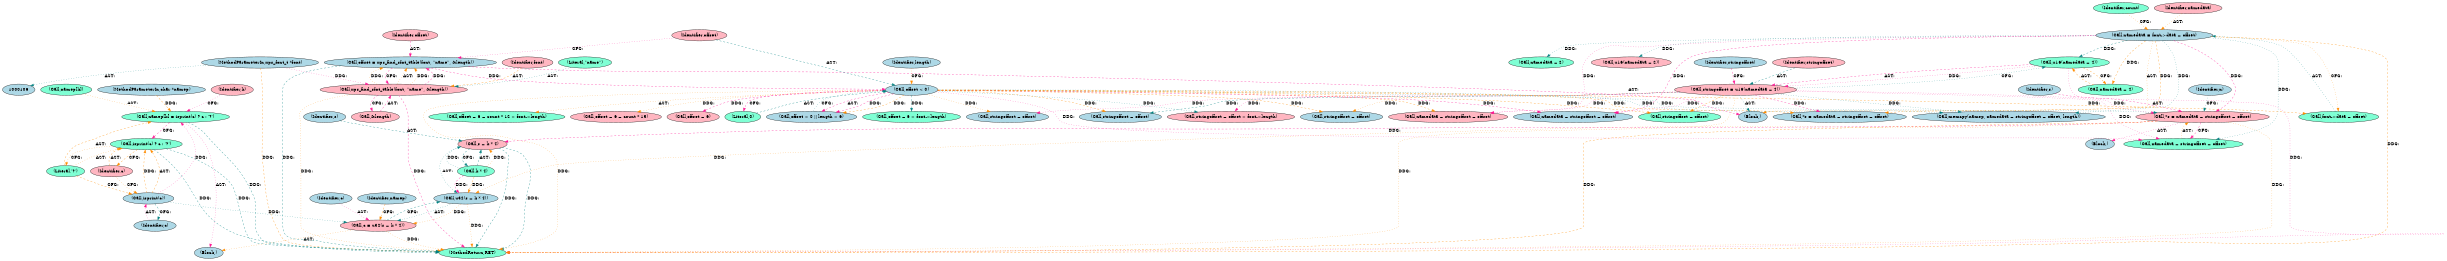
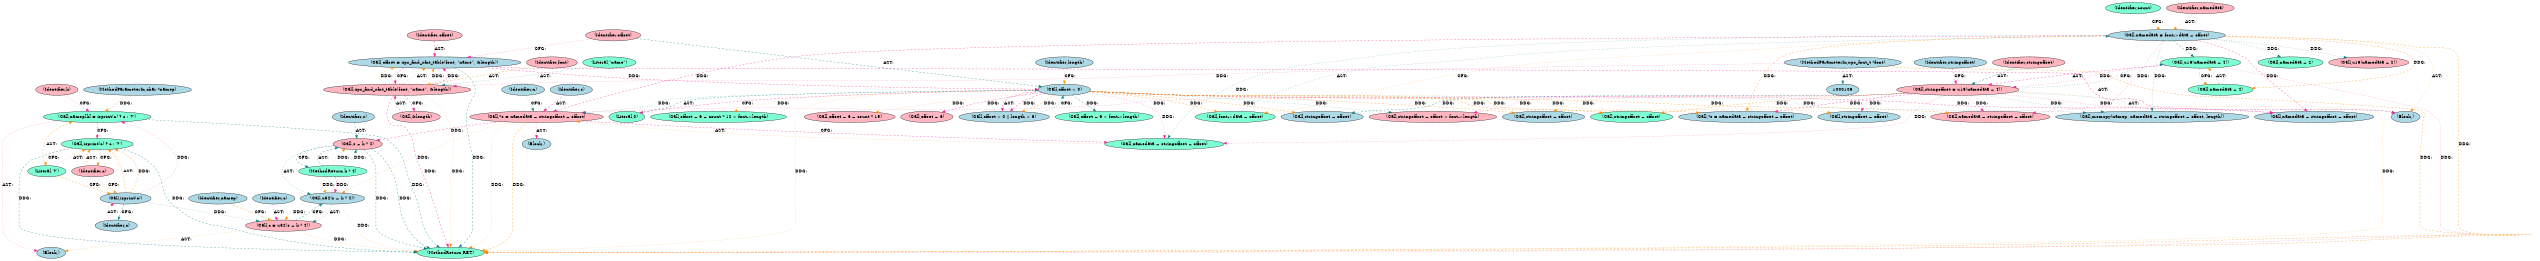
  digraph {
    node [fillcolor=lightblue style=filled]
    edge [color=darkorange style=dashed]
    n1 [fillcolor=lightpink label="(Call,*s = namedata + stringoffset + offset)"]
    n2 [label="(Call,u32(s + k * 4))"]
    n3 [fillcolor=lightpink label="(Call,s + k * 4)"]
    n4 [fillcolor=aquamarine label="(Call,namedata + stringoffset + offset)"]
    n5 [label="(Block,)"]
    n6 [fillcolor=aquamarine label="(MethodReturn,RET)"]
    n7 [fillcolor=lightpink label="(Call,c = u32(s + k * 4))"]
-   n8 [fillcolor=aquamarine label="(Call,k * 4)"]
+   n8 [fillcolor=aquamarine label="(MethodReturn,k * 4)"]
    n9 [label="(Call,namedata = font->data + offset)"]
    n10 [fillcolor=aquamarine label="(Call,u16(namedata + 4))"]
    n11 [fillcolor=aquamarine label="(Call,font->data + offset)"]
    n12 [label="(Call,*s = namedata + stringoffset + offset)"]
    n13 [label="(Call,memcpy(namep, namedata + stringoffset + offset, length))"]
    n14 [fillcolor=aquamarine label="(Call,namedata + 2)"]
    n15 [fillcolor=lightpink label="(Call,namedata + stringoffset + offset)"]
    n16 [fillcolor=lightpink label="(Call,u16(namedata + 2))"]
    n17 [fillcolor=aquamarine label="(Call,namedata + 4)"]
    n18 [label="(Call,namedata + stringoffset + offset)"]
    n19 [label="(Block,)"]
    n20 [fillcolor=lightpink label="(Call,stringoffset = u16(namedata + 4))"]
    n21 [label="(Call,offset < 0)"]
    n22 [label="(Call,stringoffset + offset)"]
    n23 [fillcolor=lightpink label="(Call,offset + 6 + count * 15)"]
    n24 [fillcolor=lightpink label="(Call,offset + 6)"]
    n25 [label="(Call,offset < 0 || length < 6)"]
    n26 [fillcolor=aquamarine label="(Call,offset + 6 > font->length)"]
    n27 [label="(Call,stringoffset + offset)"]
    n28 [fillcolor=lightpink label="(Call,stringoffset + offset > font->length)"]
    n29 [fillcolor=aquamarine label="(Literal,0)"]
    n30 [fillcolor=aquamarine label="(Call,offset + 6 + count * 12 > font->length)"]
    n31 [label="(Call,stringoffset + offset)"]
    n32 [fillcolor=aquamarine label="(Call,stringoffset + offset)"]
    n33 [label="(Call,offset = xps_find_sfnt_table(font, \"name\", &length))"]
    n34 [fillcolor=lightpink label="(Call,xps_find_sfnt_table(font, \"name\", &length))"]
    n35 [fillcolor=lightpink label="(Call,&length)"]
    n36 [label="(MethodParameterIn,xps_font_t *font)"]
    1000106
    n38 [label="(Block,)"]
    n39 [label="(Call,isprint(c))"]
    n40 [fillcolor=aquamarine label="(Call,namep[k] = isprint(c) ? c : '?')"]
    n41 [fillcolor=aquamarine label="(Call,isprint(c) ? c : '?')"]
    n42 [label="(Identifier,c)"]
    n43 [fillcolor=aquamarine label="(Literal,'?')"]
    n44 [fillcolor=lightpink label="(Identifier,c)"]
    n45 [fillcolor=lightpink label="(Identifier,offset)"]
    n46 [label="(Identifier,length)"]
    n47 [fillcolor=lightpink label="(Identifier,stringoffset)"]
    n48 [fillcolor=lightpink label="(Identifier,offset)"]
    n49 [label="(Identifier,n)"]
    n50 [label="(Identifier,s)"]
    n51 [label="(Identifier,stringoffset)"]
    n52 [fillcolor=lightpink label="(Identifier,font)"]
    n53 [label="(Identifier,c)"]
    n54 [label="(Identifier,namep)"]
    n55 [fillcolor=aquamarine label="(Identifier,count)"]
    n56 [fillcolor=lightpink label="(Identifier,namedata)"]
    n57 [label="(Identifier,s)"]
    n58 [fillcolor=aquamarine label="(Literal,\"name\")"]
-   n59 [fillcolor=aquamarine label="(Call,namep[k])"]
    n60 [label="(MethodParameterIn,char *namep)"]
    n61 [fillcolor=lightpink label="(Identifier,k)"]
    n1 -> n2 [label="DDG: " style=dotted]
    n1 -> n3 [color=deeppink label="DDG: "]
    n1 -> n4 [color=deeppink label="CFG: "]
    n1 -> n5 [color=deeppink label="AST: " style=dotted]
    n1 -> n6 [label="DDG: "]
    n1 -> n6 [label="DDG: " style=dotted]
    n2 -> n6 [label="DDG: " style=dotted]
    n2 -> n7 [color=teal label="AST: " style=dotted]
    n2 -> n7 [label="DDG: " style=dotted]
    n3 -> n2 [color=teal label="AST: " style=dotted]
    n3 -> n6 [color=teal label="DDG: "]
    n3 -> n6 [color=teal label="DDG: "]
    n3 -> n8 [color=teal label="CFG: "]
    n4 -> n1 [label="AST: " style=dotted]
    n7 -> n2 [color=teal label="CFG: "]
    n7 -> n6 [label="DDG: " style=dotted]
    n7 -> n38 [label="AST: " style=dotted]
    n8 -> n2 [label="DDG: "]
    n8 -> n2 [color=deeppink label="DDG: "]
    n8 -> n3 [color=teal label="AST: "]
    n8 -> n3 [label="DDG: " style=dotted]
    n8 -> n3 [color=teal label="DDG: " style=dotted]
    n9 -> n1 [color=deeppink label="DDG: "]
    n9 -> n4 [color=teal label="DDG: " style=dotted]
    n9 -> n6 [label="DDG: "]
    n9 -> n10 [color=teal label="DDG: "]
    n9 -> n11 [label="CFG: " style=dotted]
    n9 -> n12 [label="DDG: "]
    n9 -> n13 [color=teal label="DDG: " style=dotted]
    n9 -> n14 [color=teal label="DDG: " style=dotted]
    n9 -> n15 [color=deeppink label="DDG: " style=dotted]
    n9 -> n16 [color=teal label="DDG: " style=dotted]
    n9 -> n17 [label="DDG: "]
    n9 -> n18 [color=deeppink label="DDG: "]
    n9 -> n19 [label="AST: " style=dotted]
    n10 -> n6 [color=deeppink label="DDG: " style=dotted]
    n10 -> n17 [label="CFG: "]
    n10 -> n20 [color=deeppink label="AST: "]
    n10 -> n20 [color=deeppink label="DDG: " style=dotted]
    n11 -> n9 [color=teal label="AST: " style=dotted]
    n17 -> n10 [label="AST: "]
    n20 -> n1 [color=deeppink label="DDG: " style=dotted]
    n20 -> n4 [color=deeppink label="DDG: " style=dotted]
    n20 -> n6 [label="DDG: " style=dotted]
    n20 -> n10 [color=teal label="CFG: " style=dotted]
    n20 -> n12 [color=deeppink label="DDG: "]
    n20 -> n13 [color=teal label="DDG: " style=dotted]
    n20 -> n15 [color=deeppink label="DDG: " style=dotted]
    n20 -> n18 [color=deeppink label="DDG: " style=dotted]
    n20 -> n19 [color=teal label="AST: " style=dotted]
    n20 -> n22 [color=deeppink label="DDG: " style=dotted]
    n20 -> n27 [color=teal label="DDG: "]
    n20 -> n28 [color=deeppink label="DDG: " style=dotted]
    n20 -> n31 [label="DDG: " style=dotted]
    n20 -> n32 [label="DDG: "]
    n21 -> n1 [color=teal label="DDG: " style=dotted]
    n21 -> n4 [color=deeppink label="DDG: " style=dotted]
    n21 -> n6 [label="DDG: " style=dotted]
    n21 -> n11 [label="DDG: "]
    n21 -> n12 [label="DDG: "]
    n21 -> n13 [color=teal label="DDG: " style=dotted]
    n21 -> n15 [label="DDG: "]
    n21 -> n18 [color=deeppink label="DDG: "]
    n21 -> n22 [label="DDG: " style=dotted]
    n21 -> n23 [label="DDG: " style=dotted]
    n21 -> n24 [color=deeppink label="DDG: "]
    n21 -> n25 [color=deeppink label="AST: "]
    n21 -> n25 [color=deeppink label="DDG: "]
    n21 -> n25 [label="DDG: "]
    n21 -> n26 [color=teal label="DDG: "]
    n21 -> n27 [label="DDG: "]
    n21 -> n28 [color=teal label="DDG: " style=dotted]
    n21 -> n29 [color=deeppink label="CFG: "]
-   n21 -> n30 [label="AST: " style=dotted]
+   n21 -> n30 [label="DDG: " style=dotted]
    n21 -> n31 [label="DDG: "]
    n21 -> n32 [label="DDG: "]
    n25 -> n21 [color=teal label="CFG: " style=dotted]
    n29 -> n21 [color=teal label="AST: "]
    n33 -> n6 [color=teal label="DDG: "]
    n33 -> n19 [color=deeppink label="AST: "]
    n33 -> n21 [color=deeppink label="DDG: "]
    n33 -> n34 [color=deeppink label="CFG: "]
    n34 -> n6 [color=deeppink label="DDG: "]
    n34 -> n6 [label="DDG: " style=dotted]
    n34 -> n33 [label="AST: " style=dotted]
    n34 -> n33 [label="DDG: " style=dotted]
    n34 -> n33 [color=deeppink label="DDG: "]
    n34 -> n33 [label="DDG: " style=dotted]
    n34 -> n35 [color=deeppink label="CFG: "]
    n35 -> n34 [color=deeppink label="AST: "]
    n36 -> n6 [label="DDG: "]
    n36 -> n34 [color=deeppink label="DDG: " style=dotted]
    n36 -> 1000106 [color=teal label="AST: " style=dotted]
    n39 -> n7 [color=teal label="DDG: " style=dotted]
    n39 -> n40 [color=deeppink label="DDG: " style=dotted]
    n39 -> n41 [label="AST: "]
    n39 -> n41 [label="DDG: "]
    n39 -> n42 [color=teal label="CFG: "]
    n40 -> n6 [color=teal label="DDG: "]
    n40 -> n38 [color=deeppink label="AST: " style=dotted]
    n40 -> n41 [color=deeppink label="CFG: "]
    n41 -> n6 [color=teal label="DDG: "]
    n41 -> n6 [color=teal label="DDG: "]
    n41 -> n43 [label="CFG: " style=dotted]
    n41 -> n44 [label="CFG: "]
    n42 -> n39 [color=deeppink label="AST: " style=dotted]
    n43 -> n39 [label="CFG: "]
    n43 -> n40 [label="AST: "]
    n43 -> n41 [label="AST: " style=dotted]
    n44 -> n39 [label="CFG: " style=dotted]
    n44 -> n41 [label="AST: "]
    n45 -> n21 [color=teal label="AST: "]
    n45 -> n33 [color=deeppink label="CFG: " style=dotted]
    n46 -> n21 [label="CFG: " style=dotted]
    n47 -> n20 [color=teal label="AST: "]
    n48 -> n33 [color=deeppink label="AST: "]
    n49 -> n1 [color=teal label="CFG: " style=dotted]
    n50 -> n1 [color=deeppink label="AST: "]
    n51 -> n20 [color=deeppink label="CFG: "]
    n52 -> n34 [label="AST: "]
    n53 -> n7 [color=deeppink label="AST: " style=dotted]
    n54 -> n7 [label="CFG: "]
    n55 -> n9 [label="CFG: " style=dotted]
    n56 -> n9 [label="AST: " style=dotted]
    n57 -> n3 [color=teal label="AST: "]
    n58 -> n34 [color=teal label="AST: " style=dotted]
-   n59 -> n40 [label="AST: " style=dotted]
    n60 -> n40 [label="DDG: "]
    n61 -> n40 [color=deeppink label="CFG: " style=dotted]
  }
